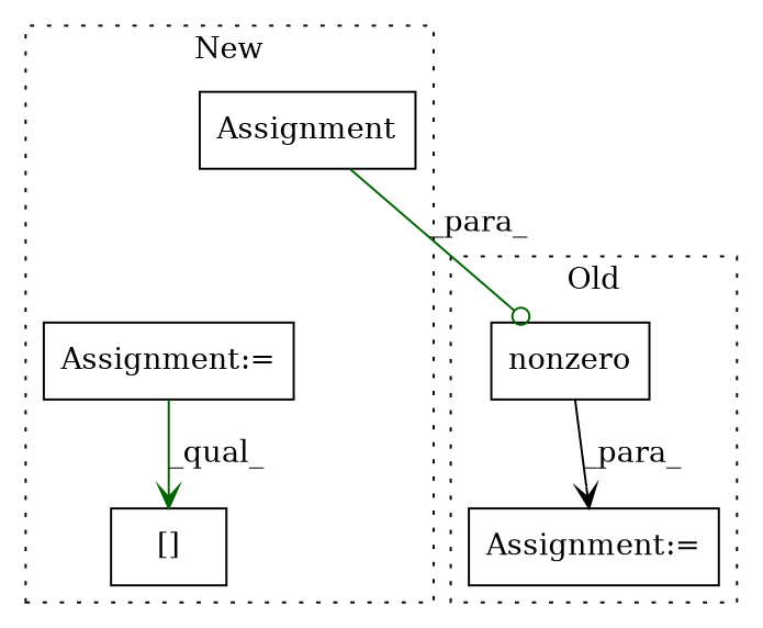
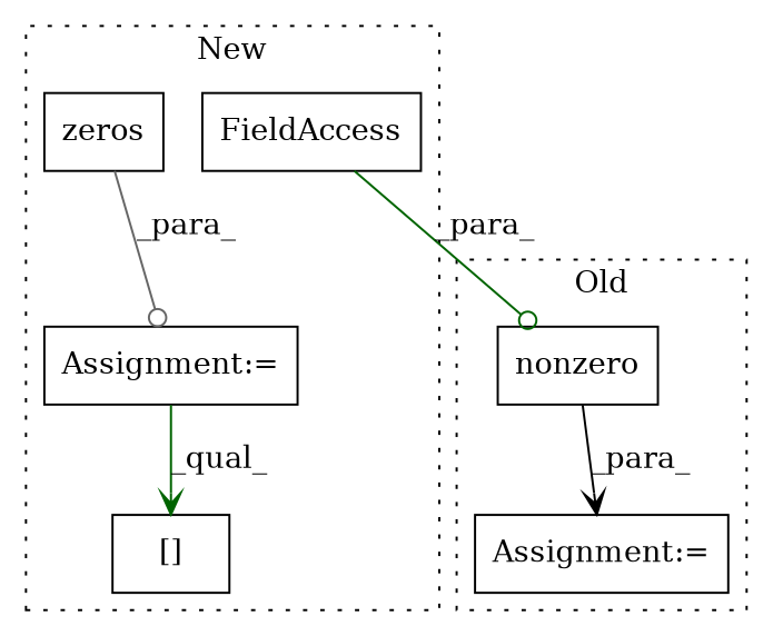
  digraph {
    node [a=32 l=1 shape=box]
    edge [arrowhead=vee color=darkgreen]
    n1 [l=9 label=nonzero s=15577]
    n2 [a=7 label="Assignment:=" s=15556]
-   n4 [a=22 l=11 label=Assignment s=11227]
+   n3 [l="6,1" label=zeros s="11199,11238"]
+   n4 [a=22 l=11 label=FieldAccess s=11227]
    n5 [a=2 l="18,1" label="[]" s="15050,15069"]
    n6 [a=7 label="Assignment:=" s=11192]
    subgraph cluster_1 {
      label=Old
      style=dotted
      n1
      n2
    }
    subgraph cluster_2 {
      label=New
      style=dotted
+     n3
      n4
      n5
      n6
    }
    n1 -> n2 [color=black label=_para_]
+   n3 -> n6 [arrowhead=odot color=gray40 label=_para_]
    n4 -> n1 [arrowhead=odot label=_para_]
    n6 -> n5 [label=_qual_]
  }
